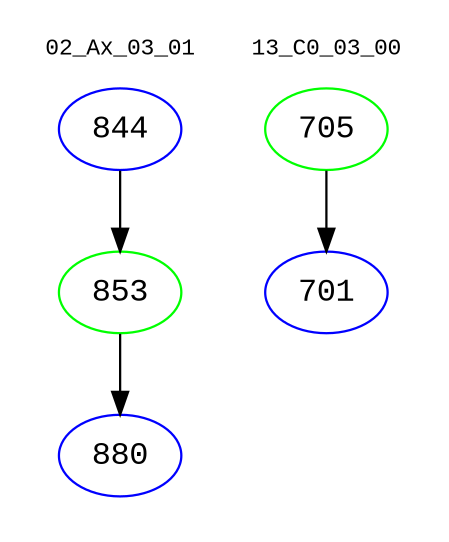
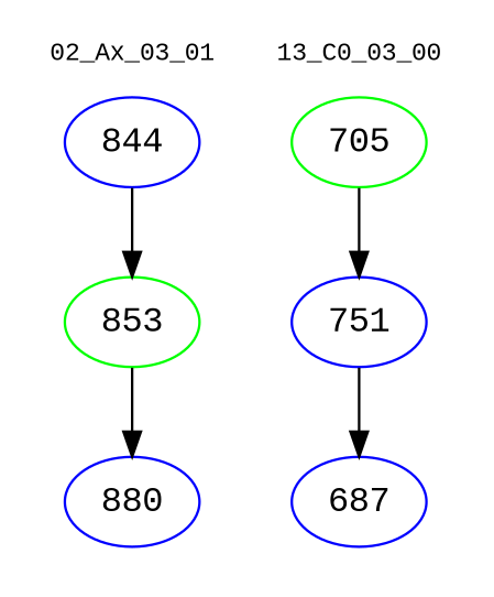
  digraph {
    fontname="Liberation Mono"
    node [color=blue fontname="Liberation Mono"]
    edge [color=black fontname="Liberation Mono"]
    n1 [label=844]
    n2 [color=green label=853]
    n3 [label=880]
    n4 [color=green label=705]
-   n5 [label=701]
+   n5 [label=751]
+   n6 [label=687]
    subgraph cluster_1 {
      color=white
      fontsize=10
      label="02_Ax_03_01"
      n1
      n2
      n3
    }
    subgraph cluster_2 {
      color=white
      fontsize=10
      label="13_C0_03_00"
      n4
      n5
+     n6
    }
    n1 -> n2
    n2 -> n3
    n4 -> n5
+   n5 -> n6
  }
